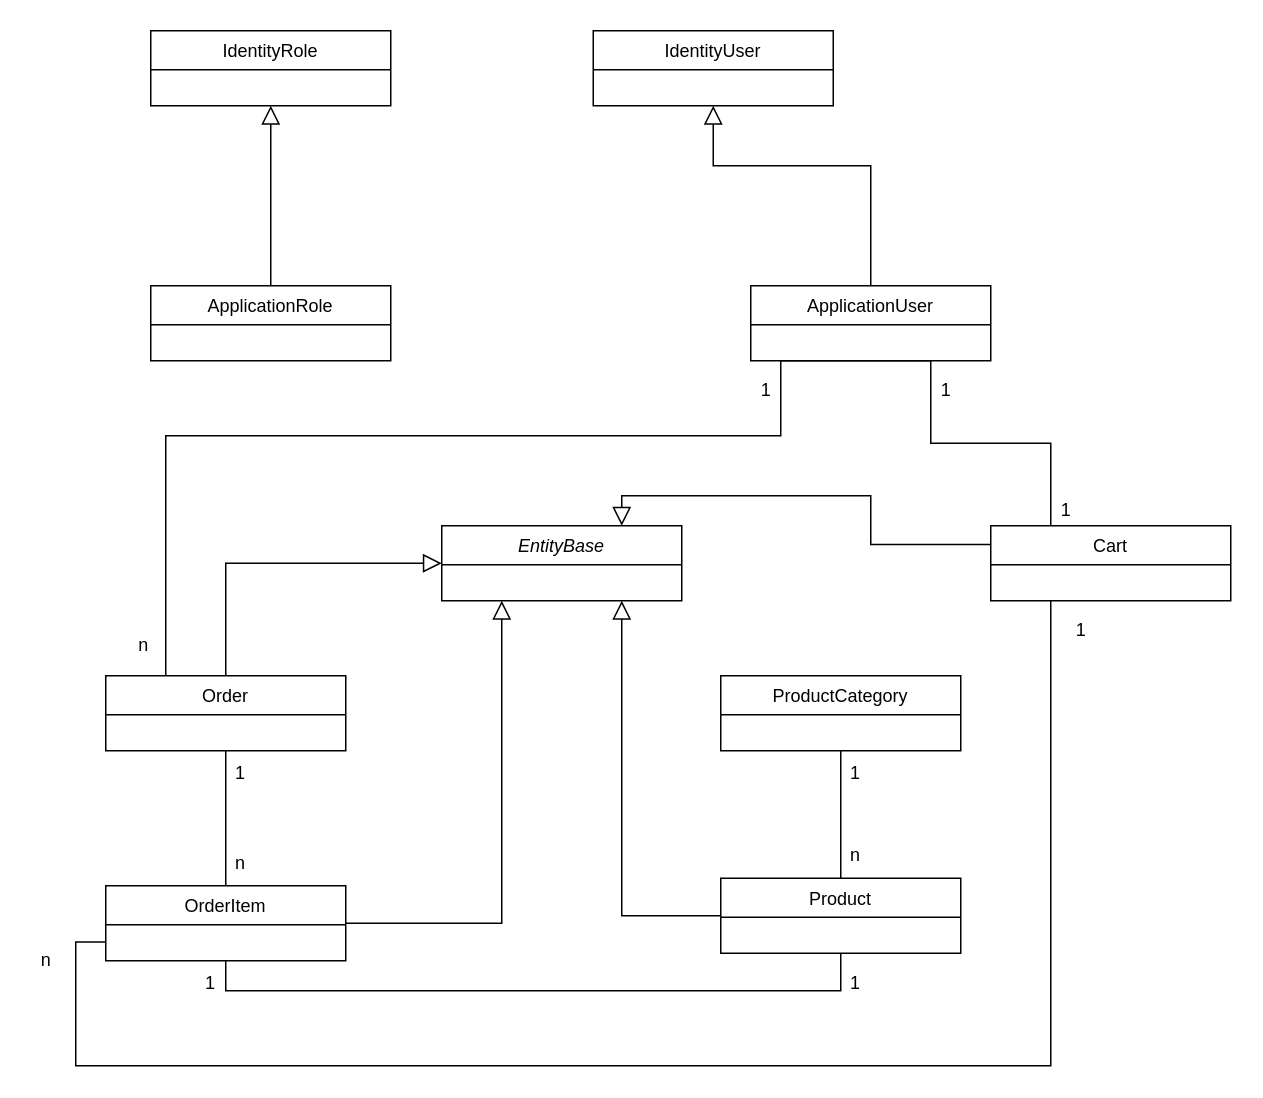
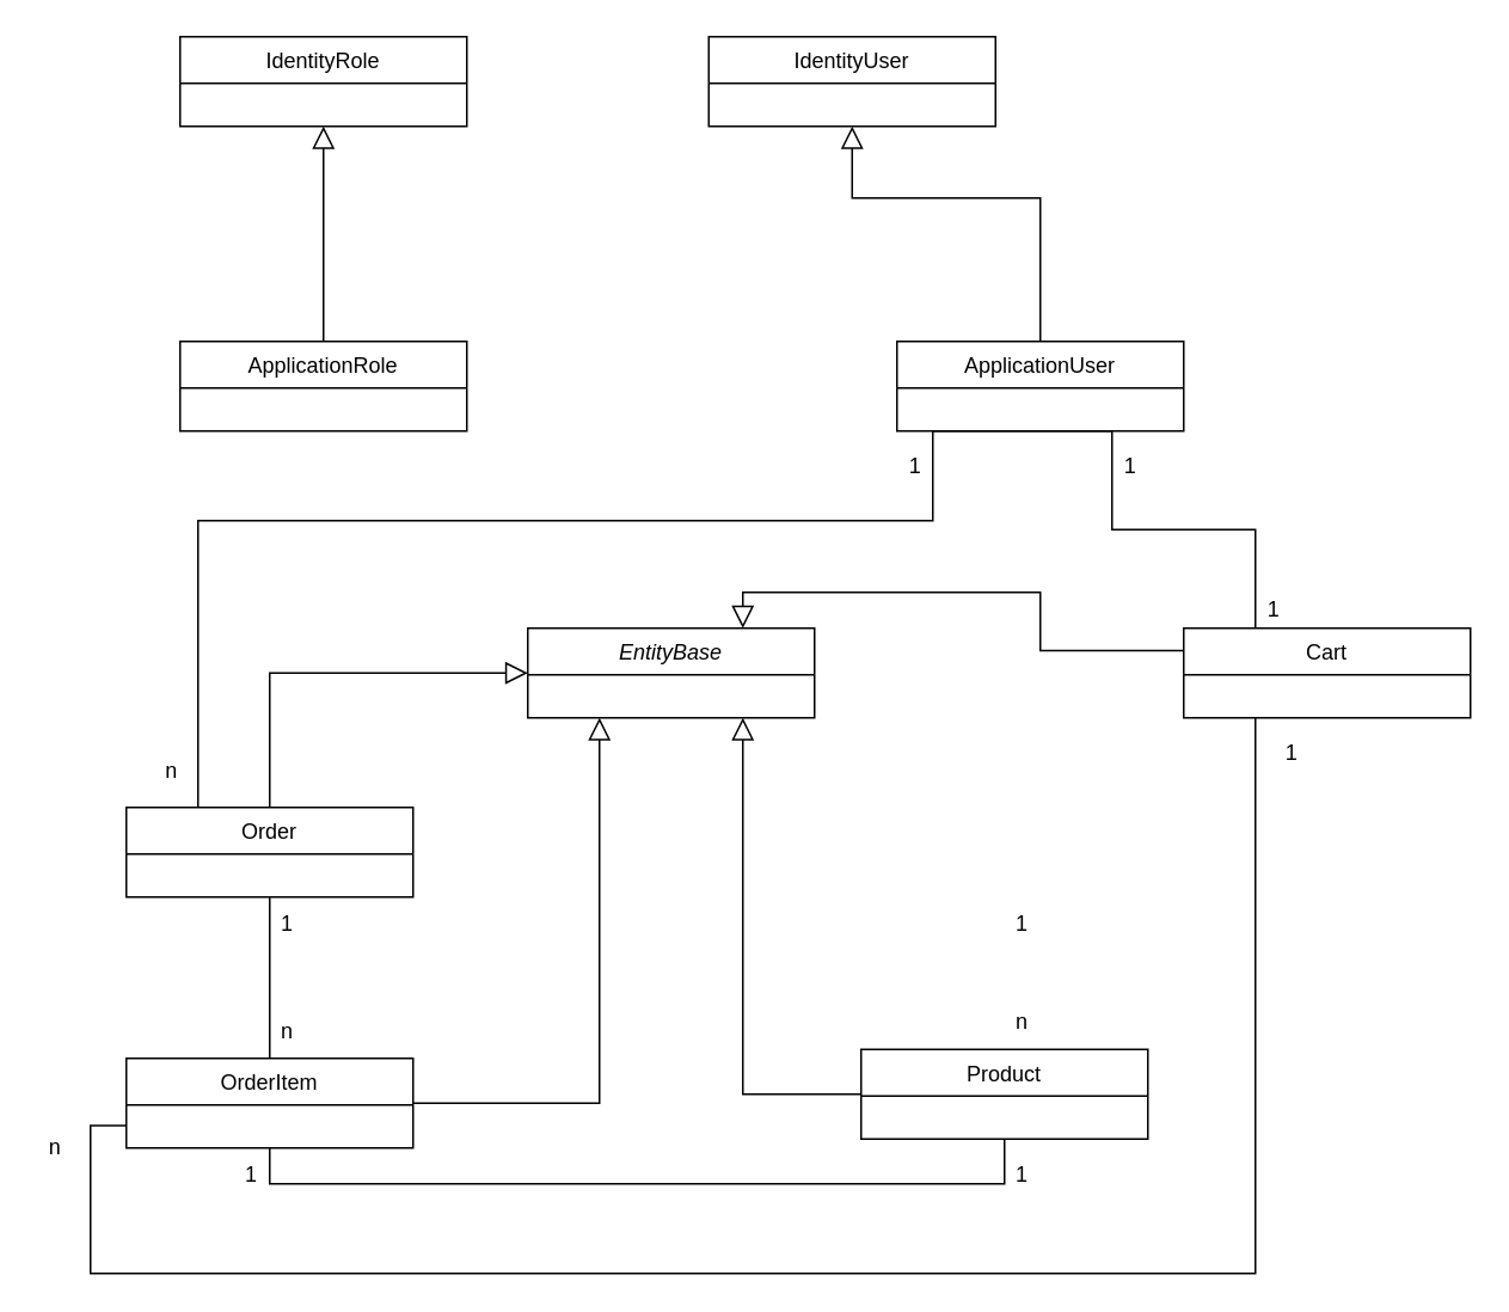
  <mxCell id="0" />
  <mxCell id="1" parent="0" />
  <mxCell id="2" value="IdentityRole" style="swimlane;fontStyle=0;align=center;verticalAlign=top;childLayout=stackLayout;horizontal=1;startSize=26;horizontalStack=0;resizeParent=1;resizeLast=0;collapsible=1;marginBottom=0;rounded=0;shadow=0;strokeWidth=1;" parent="1" vertex="1"><mxGeometry x="100" y="20" width="160" height="50" as="geometry"><mxRectangle x="230" y="140" width="160" height="26" as="alternateBounds" /></mxGeometry></mxCell>
  <mxCell id="3" style="edgeStyle=orthogonalEdgeStyle;rounded=0;orthogonalLoop=1;jettySize=auto;html=1;exitX=0.75;exitY=1;exitDx=0;exitDy=0;entryX=0.25;entryY=0;entryDx=0;entryDy=0;endArrow=none;endFill=0;" edge="1" parent="1" source="4" target="10"><mxGeometry relative="1" as="geometry"><Array as="points"><mxPoint x="520" y="240" /><mxPoint x="520" y="290" /><mxPoint x="110" y="290" /></Array></mxGeometry></mxCell>
  <mxCell id="4" value="ApplicationUser" style="swimlane;fontStyle=0;align=center;verticalAlign=top;childLayout=stackLayout;horizontal=1;startSize=26;horizontalStack=0;resizeParent=1;resizeLast=0;collapsible=1;marginBottom=0;rounded=0;shadow=0;strokeWidth=1;" parent="1" vertex="1"><mxGeometry x="500" y="190" width="160" height="50" as="geometry"><mxRectangle x="340" y="380" width="170" height="26" as="alternateBounds" /></mxGeometry></mxCell>
  <mxCell id="5" value="" style="endArrow=block;endSize=10;endFill=0;shadow=0;strokeWidth=1;rounded=0;edgeStyle=elbowEdgeStyle;elbow=vertical;entryX=0.5;entryY=1;entryDx=0;entryDy=0;" parent="1" source="4" target="6" edge="1"><mxGeometry width="160" relative="1" as="geometry"><mxPoint x="360" y="313" as="sourcePoint" /><mxPoint x="780" y="110" as="targetPoint" /><Array as="points"><mxPoint x="580" y="110" /></Array></mxGeometry></mxCell>
  <mxCell id="6" value="IdentityUser" style="swimlane;fontStyle=0;align=center;verticalAlign=top;childLayout=stackLayout;horizontal=1;startSize=26;horizontalStack=0;resizeParent=1;resizeLast=0;collapsible=1;marginBottom=0;rounded=0;shadow=0;strokeWidth=1;" parent="1" vertex="1"><mxGeometry x="395" y="20" width="160" height="50" as="geometry"><mxRectangle x="230" y="140" width="160" height="26" as="alternateBounds" /></mxGeometry></mxCell>
  <mxCell id="7" value="ApplicationRole" style="swimlane;fontStyle=0;align=center;verticalAlign=top;childLayout=stackLayout;horizontal=1;startSize=26;horizontalStack=0;resizeParent=1;resizeLast=0;collapsible=1;marginBottom=0;rounded=0;shadow=0;strokeWidth=1;" parent="1" vertex="1"><mxGeometry x="100" y="190" width="160" height="50" as="geometry"><mxRectangle x="340" y="380" width="170" height="26" as="alternateBounds" /></mxGeometry></mxCell>
  <mxCell id="8" value="" style="endArrow=block;endSize=10;endFill=0;shadow=0;strokeWidth=1;rounded=0;edgeStyle=elbowEdgeStyle;elbow=vertical;" parent="1" source="7" edge="1"><mxGeometry width="160" relative="1" as="geometry"><mxPoint x="90" y="273" as="sourcePoint" /><mxPoint x="180" y="70" as="targetPoint" /></mxGeometry></mxCell>
  <mxCell id="9" style="edgeStyle=orthogonalEdgeStyle;rounded=0;orthogonalLoop=1;jettySize=auto;html=1;endArrow=none;endFill=0;" parent="1" source="10" target="12" edge="1"><mxGeometry relative="1" as="geometry" /></mxCell>
  <mxCell id="10" value="Order" style="swimlane;fontStyle=0;align=center;verticalAlign=top;childLayout=stackLayout;horizontal=1;startSize=26;horizontalStack=0;resizeParent=1;resizeLast=0;collapsible=1;marginBottom=0;rounded=0;shadow=0;strokeWidth=1;" parent="1" vertex="1"><mxGeometry x="70" y="450" width="160" height="50" as="geometry"><mxRectangle x="340" y="380" width="170" height="26" as="alternateBounds" /></mxGeometry></mxCell>
  <mxCell id="11" style="edgeStyle=orthogonalEdgeStyle;rounded=0;orthogonalLoop=1;jettySize=auto;html=1;entryX=0.5;entryY=1;entryDx=0;entryDy=0;endArrow=none;endFill=0;" parent="1" source="12" target="13" edge="1"><mxGeometry relative="1" as="geometry"><Array as="points"><mxPoint x="150" y="660" /><mxPoint x="560" y="660" /></Array></mxGeometry></mxCell>
  <mxCell id="12" value="OrderItem" style="swimlane;fontStyle=0;align=center;verticalAlign=top;childLayout=stackLayout;horizontal=1;startSize=26;horizontalStack=0;resizeParent=1;resizeLast=0;collapsible=1;marginBottom=0;rounded=0;shadow=0;strokeWidth=1;" parent="1" vertex="1"><mxGeometry x="70" y="590" width="160" height="50" as="geometry"><mxRectangle x="340" y="380" width="170" height="26" as="alternateBounds" /></mxGeometry></mxCell>
  <mxCell id="13" value="Product" style="swimlane;fontStyle=0;align=center;verticalAlign=top;childLayout=stackLayout;horizontal=1;startSize=26;horizontalStack=0;resizeParent=1;resizeLast=0;collapsible=1;marginBottom=0;rounded=0;shadow=0;strokeWidth=1;" parent="1" vertex="1"><mxGeometry x="480" y="585" width="160" height="50" as="geometry"><mxRectangle x="340" y="380" width="170" height="26" as="alternateBounds" /></mxGeometry></mxCell>
- <mxCell id="14" style="edgeStyle=orthogonalEdgeStyle;rounded=0;orthogonalLoop=1;jettySize=auto;html=1;entryX=0.5;entryY=0;entryDx=0;entryDy=0;endArrow=none;endFill=0;" parent="1" source="15" target="13" edge="1"><mxGeometry relative="1" as="geometry" /></mxCell>
- <mxCell id="15" value="ProductCategory" style="swimlane;fontStyle=0;align=center;verticalAlign=top;childLayout=stackLayout;horizontal=1;startSize=26;horizontalStack=0;resizeParent=1;resizeLast=0;collapsible=1;marginBottom=0;rounded=0;shadow=0;strokeWidth=1;" parent="1" vertex="1"><mxGeometry x="480" y="450" width="160" height="50" as="geometry"><mxRectangle x="340" y="380" width="170" height="26" as="alternateBounds" /></mxGeometry></mxCell>
  <mxCell id="16" value="EntityBase" style="swimlane;fontStyle=2;align=center;verticalAlign=top;childLayout=stackLayout;horizontal=1;startSize=26;horizontalStack=0;resizeParent=1;resizeLast=0;collapsible=1;marginBottom=0;rounded=0;shadow=0;strokeWidth=1;" parent="1" vertex="1"><mxGeometry x="294" y="350" width="160" height="50" as="geometry"><mxRectangle x="340" y="380" width="170" height="26" as="alternateBounds" /></mxGeometry></mxCell>
  <mxCell id="17" value="" style="endArrow=block;endSize=10;endFill=0;shadow=0;strokeWidth=1;rounded=0;edgeStyle=elbowEdgeStyle;elbow=vertical;entryX=0.75;entryY=1;entryDx=0;entryDy=0;exitX=0;exitY=0.5;exitDx=0;exitDy=0;" parent="1" source="13" target="16" edge="1"><mxGeometry width="160" relative="1" as="geometry"><mxPoint x="470" y="620" as="sourcePoint" /><mxPoint x="464" y="385" as="targetPoint" /><Array as="points"><mxPoint x="450" y="610" /></Array></mxGeometry></mxCell>
  <mxCell id="18" value="" style="endArrow=block;endSize=10;endFill=0;shadow=0;strokeWidth=1;rounded=0;edgeStyle=elbowEdgeStyle;elbow=vertical;entryX=0.25;entryY=1;entryDx=0;entryDy=0;exitX=1;exitY=0.5;exitDx=0;exitDy=0;" parent="1" source="12" target="16" edge="1"><mxGeometry width="160" relative="1" as="geometry"><mxPoint x="480" y="630" as="sourcePoint" /><mxPoint x="424" y="410" as="targetPoint" /><Array as="points"><mxPoint x="310" y="615" /></Array></mxGeometry></mxCell>
  <mxCell id="19" value="" style="endArrow=block;endSize=10;endFill=0;shadow=0;strokeWidth=1;rounded=0;edgeStyle=elbowEdgeStyle;elbow=vertical;entryX=0;entryY=0.5;entryDx=0;entryDy=0;exitX=0.5;exitY=0;exitDx=0;exitDy=0;" parent="1" source="10" target="16" edge="1"><mxGeometry width="160" relative="1" as="geometry"><mxPoint x="240" y="625" as="sourcePoint" /><mxPoint x="344" y="410" as="targetPoint" /><Array as="points"><mxPoint x="210" y="375" /></Array></mxGeometry></mxCell>
  <mxCell id="20" value="1" style="text;html=1;strokeColor=none;fillColor=none;align=center;verticalAlign=middle;whiteSpace=wrap;rounded=0;" parent="1" vertex="1"><mxGeometry x="540" y="500" width="60" height="30" as="geometry" /></mxCell>
  <mxCell id="21" value="n" style="text;html=1;strokeColor=none;fillColor=none;align=center;verticalAlign=middle;whiteSpace=wrap;rounded=0;" parent="1" vertex="1"><mxGeometry x="540" y="555" width="60" height="30" as="geometry" /></mxCell>
  <mxCell id="22" value="1" style="text;html=1;strokeColor=none;fillColor=none;align=center;verticalAlign=middle;whiteSpace=wrap;rounded=0;" parent="1" vertex="1"><mxGeometry x="130" y="500" width="60" height="30" as="geometry" /></mxCell>
  <mxCell id="23" value="n" style="text;html=1;strokeColor=none;fillColor=none;align=center;verticalAlign=middle;whiteSpace=wrap;rounded=0;" parent="1" vertex="1"><mxGeometry x="130" y="560" width="60" height="30" as="geometry" /></mxCell>
  <mxCell id="24" value="1" style="text;html=1;strokeColor=none;fillColor=none;align=center;verticalAlign=middle;whiteSpace=wrap;rounded=0;" parent="1" vertex="1"><mxGeometry x="110" y="640" width="60" height="30" as="geometry" /></mxCell>
  <mxCell id="25" value="1" style="text;html=1;strokeColor=none;fillColor=none;align=center;verticalAlign=middle;whiteSpace=wrap;rounded=0;" parent="1" vertex="1"><mxGeometry x="540" y="640" width="60" height="30" as="geometry" /></mxCell>
  <mxCell id="26" value="1" style="text;html=1;align=center;verticalAlign=middle;resizable=0;points=[];autosize=1;strokeColor=none;fillColor=none;" vertex="1" parent="1"><mxGeometry x="500" y="250" width="20" height="20" as="geometry" /></mxCell>
  <mxCell id="27" value="n" style="text;html=1;align=center;verticalAlign=middle;resizable=0;points=[];autosize=1;strokeColor=none;fillColor=none;" vertex="1" parent="1"><mxGeometry x="85" y="420" width="20" height="20" as="geometry" /></mxCell>
  <mxCell id="28" style="edgeStyle=orthogonalEdgeStyle;rounded=0;orthogonalLoop=1;jettySize=auto;html=1;exitX=0.25;exitY=1;exitDx=0;exitDy=0;entryX=0;entryY=0.75;entryDx=0;entryDy=0;endArrow=none;endFill=0;" edge="1" parent="1" source="31" target="12"><mxGeometry relative="1" as="geometry"><Array as="points"><mxPoint x="700" y="710" /><mxPoint x="50" y="710" /><mxPoint x="50" y="628" /></Array></mxGeometry></mxCell>
  <mxCell id="29" style="edgeStyle=orthogonalEdgeStyle;rounded=0;orthogonalLoop=1;jettySize=auto;html=1;exitX=0.25;exitY=0;exitDx=0;exitDy=0;entryX=0.75;entryY=1;entryDx=0;entryDy=0;endArrow=none;endFill=0;" edge="1" parent="1" source="31" target="4"><mxGeometry relative="1" as="geometry" /></mxCell>
  <mxCell id="30" style="edgeStyle=orthogonalEdgeStyle;rounded=0;orthogonalLoop=1;jettySize=auto;html=1;exitX=0;exitY=0.25;exitDx=0;exitDy=0;entryX=0.75;entryY=0;entryDx=0;entryDy=0;endArrow=block;endFill=0;endSize=10;" edge="1" parent="1" source="31" target="16"><mxGeometry relative="1" as="geometry"><Array as="points"><mxPoint x="580" y="363" /><mxPoint x="580" y="330" /><mxPoint x="414" y="330" /></Array></mxGeometry></mxCell>
  <mxCell id="31" value="Cart" style="swimlane;fontStyle=0;align=center;verticalAlign=top;childLayout=stackLayout;horizontal=1;startSize=26;horizontalStack=0;resizeParent=1;resizeLast=0;collapsible=1;marginBottom=0;rounded=0;shadow=0;strokeWidth=1;" vertex="1" parent="1"><mxGeometry x="660" y="350" width="160" height="50" as="geometry"><mxRectangle x="700" y="440" width="170" height="26" as="alternateBounds" /></mxGeometry></mxCell>
  <mxCell id="32" value="1" style="text;html=1;align=center;verticalAlign=middle;resizable=0;points=[];autosize=1;strokeColor=none;fillColor=none;" vertex="1" parent="1"><mxGeometry x="620" y="250" width="20" height="20" as="geometry" /></mxCell>
  <mxCell id="33" value="1" style="text;html=1;align=center;verticalAlign=middle;resizable=0;points=[];autosize=1;strokeColor=none;fillColor=none;" vertex="1" parent="1"><mxGeometry x="700" y="330" width="20" height="20" as="geometry" /></mxCell>
  <mxCell id="34" value="1" style="text;html=1;align=center;verticalAlign=middle;resizable=0;points=[];autosize=1;strokeColor=none;fillColor=none;" vertex="1" parent="1"><mxGeometry x="710" y="410" width="20" height="20" as="geometry" /></mxCell>
  <mxCell id="35" value="n" style="text;html=1;align=center;verticalAlign=middle;resizable=0;points=[];autosize=1;strokeColor=none;fillColor=none;" vertex="1" parent="1"><mxGeometry x="20" y="630" width="20" height="20" as="geometry" /></mxCell>
